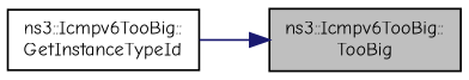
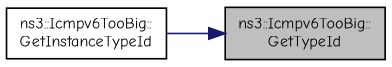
  digraph {
    rankdir=RL
    fontname="Comic Neue"
    node [color=black fontname="Comic Neue" fontsize=10 shape=record style=filled]
-   n1 [fillcolor=grey75 fontcolor=black height=0.2 label="ns3::Icmpv6TooBig::\lTooBig" width=0.4]
+   n1 [fillcolor=grey75 fontcolor=black height=0.2 label="ns3::Icmpv6TooBig::\lGetTypeId" width=0.4]
    n2 [fillcolor=white height=0.2 label="ns3::Icmpv6TooBig::\lGetInstanceTypeId" width=0.4]
    n1 -> n2 [color=midnightblue dir=back fontname="Comic Neue" fontsize=10 labelfontname=Helvetica labelfontsize=10 style=solid]
  }
